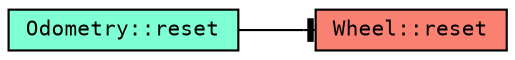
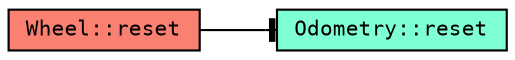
  digraph {
    rankdir=LR
    fontname="DejaVu Sans Mono"
    node [color=black fontname="DejaVu Sans Mono" fontsize=10 shape=record style=filled]
    n1 [fillcolor=aquamarine fontcolor=black height=0.2 label="Odometry::reset" width=0.4]
    n2 [fillcolor=salmon height=0.2 label="Wheel::reset" width=0.4]
-   n1 -> n2 [color=black fontname="DejaVu Sans Mono" fontsize=10 labelfontname=Helvetica labelfontsize=10 style=solid arrowhead=tee]
+   n2 -> n1 [color=black fontname="DejaVu Sans Mono" fontsize=10 labelfontname=Helvetica labelfontsize=10 style=solid arrowhead=tee]
  }
